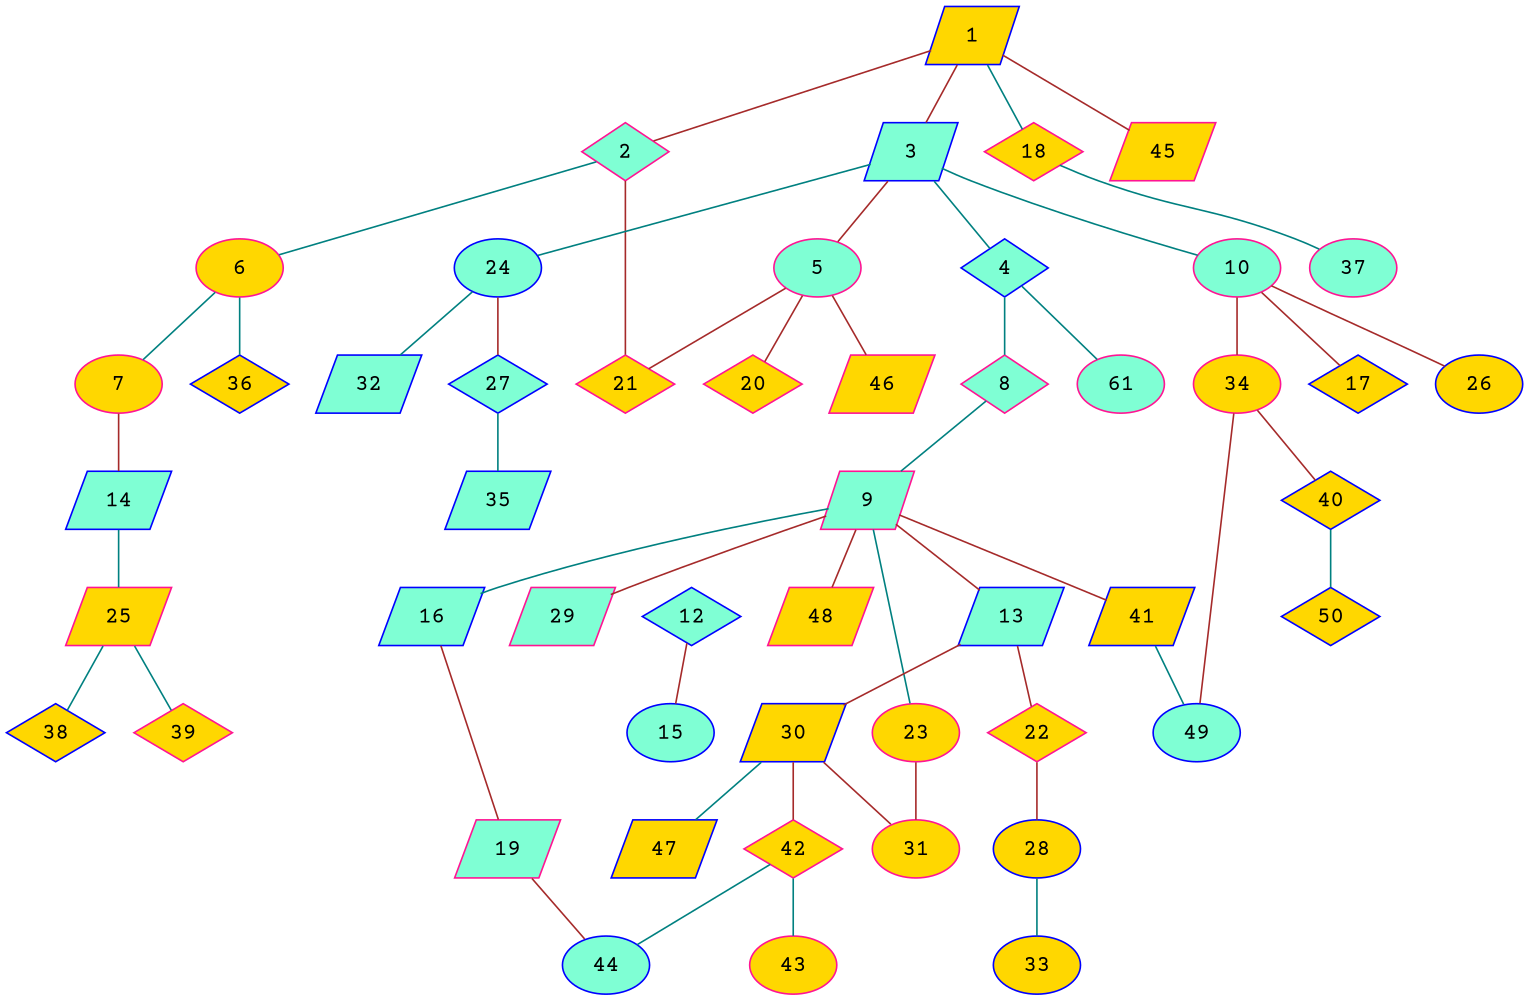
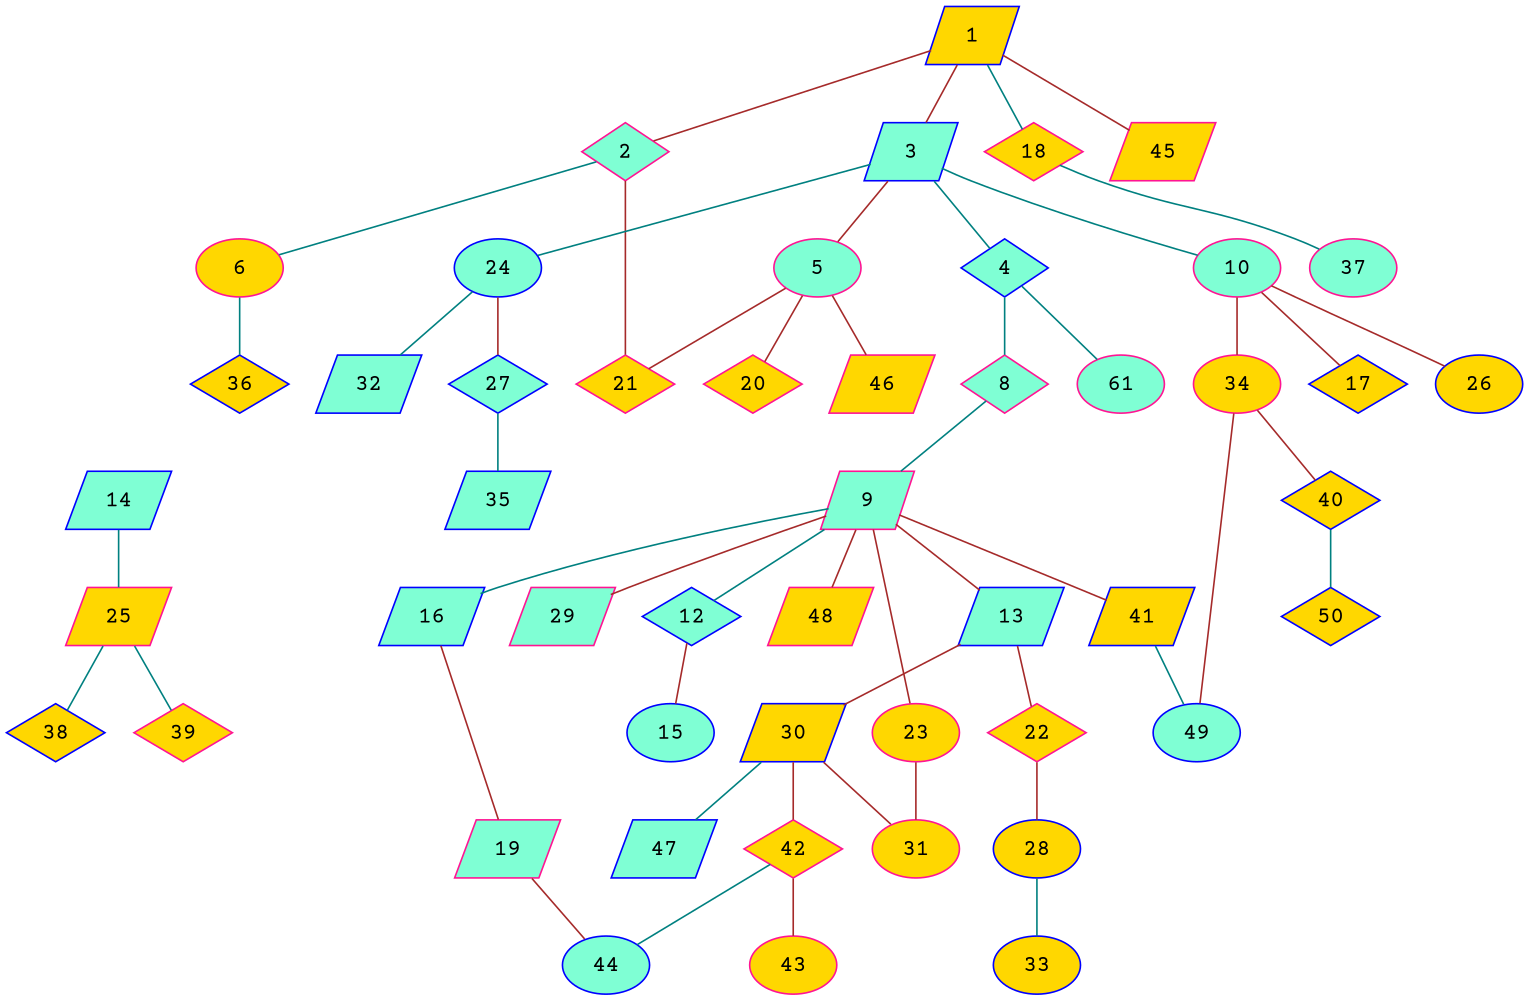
  graph {
    fontname="Courier Prime"
    node [color=deeppink fillcolor=gold fontname="Courier Prime" shape=parallelogram style=filled]
    edge [color=brown fontname="Courier Prime"]
    2 [fillcolor=aquamarine shape=diamond]
    1 [color=blue]
    3 [color=blue fillcolor=aquamarine]
    18 [shape=diamond]
    45
    6 [shape=ellipse]
    21 [shape=diamond]
    4 [color=blue fillcolor=aquamarine shape=diamond]
    5 [fillcolor=aquamarine shape=ellipse]
    10 [fillcolor=aquamarine shape=ellipse]
    24 [color=blue fillcolor=aquamarine shape=ellipse]
    37 [fillcolor=aquamarine shape=ellipse]
-   7 [shape=ellipse]
    36 [color=blue shape=diamond]
    8 [fillcolor=aquamarine shape=diamond]
    n16 [fillcolor=aquamarine label=61 shape=ellipse]
    20 [shape=diamond]
    46
    17 [color=blue shape=diamond]
    26 [color=blue shape=ellipse]
    34 [shape=ellipse]
    27 [color=blue fillcolor=aquamarine shape=diamond]
    32 [color=blue fillcolor=aquamarine]
    9 [fillcolor=aquamarine]
    14 [color=blue fillcolor=aquamarine]
    25
    12 [color=blue fillcolor=aquamarine shape=diamond]
    13 [color=blue fillcolor=aquamarine]
    16 [color=blue fillcolor=aquamarine]
    23 [shape=ellipse]
    29 [fillcolor=aquamarine]
    41 [color=blue]
    48
    15 [color=blue fillcolor=aquamarine shape=ellipse]
    22 [shape=diamond]
    30 [color=blue]
    19 [fillcolor=aquamarine]
    31 [shape=ellipse]
    49 [color=blue fillcolor=aquamarine shape=ellipse]
    40 [color=blue shape=diamond]
    28 [color=blue shape=ellipse]
    42 [shape=diamond]
-   47 [color=blue]
+   47 [color=blue fillcolor=aquamarine]
    38 [color=blue shape=diamond]
    39 [shape=diamond]
    44 [color=blue fillcolor=aquamarine shape=ellipse]
    33 [color=blue shape=ellipse]
    35 [color=blue fillcolor=aquamarine]
    43 [shape=ellipse]
    50 [color=blue shape=diamond]
    2 -- 6 [color=teal]
    2 -- 21
    1 -- 2
    1 -- 3
    1 -- 18 [color=teal]
    1 -- 45
    3 -- 4 [color=teal]
    3 -- 5
    3 -- 10 [color=teal]
    3 -- 24 [color=teal]
    18 -- 37 [color=teal]
-   6 -- 7 [color=teal]
    6 -- 36 [color=teal]
    4 -- 8 [color=teal]
    4 -- n16 [color=teal]
    5 -- 21
    5 -- 20
    5 -- 46
    10 -- 17
    10 -- 26
    10 -- 34
    24 -- 27
    24 -- 32 [color=teal]
-   7 -- 14
    8 -- 9 [color=teal]
    34 -- 49
    34 -- 40
    27 -- 35 [color=teal]
+   9 -- 12 [color=teal]
    9 -- 13
    9 -- 16 [color=teal]
-   9 -- 23 [color=teal]
+   9 -- 23
    9 -- 29
    9 -- 41
    9 -- 48
    14 -- 25 [color=teal]
    25 -- 38 [color=teal]
    25 -- 39 [color=teal]
    12 -- 15
    13 -- 22
    13 -- 30
    16 -- 19
    23 -- 31
    41 -- 49 [color=teal]
    22 -- 28
    30 -- 31
    30 -- 42
    30 -- 47 [color=teal]
    19 -- 44
    40 -- 50 [color=teal]
    28 -- 33 [color=teal]
    42 -- 44 [color=teal]
-   42 -- 43 [color=teal]
+   42 -- 43
  }
